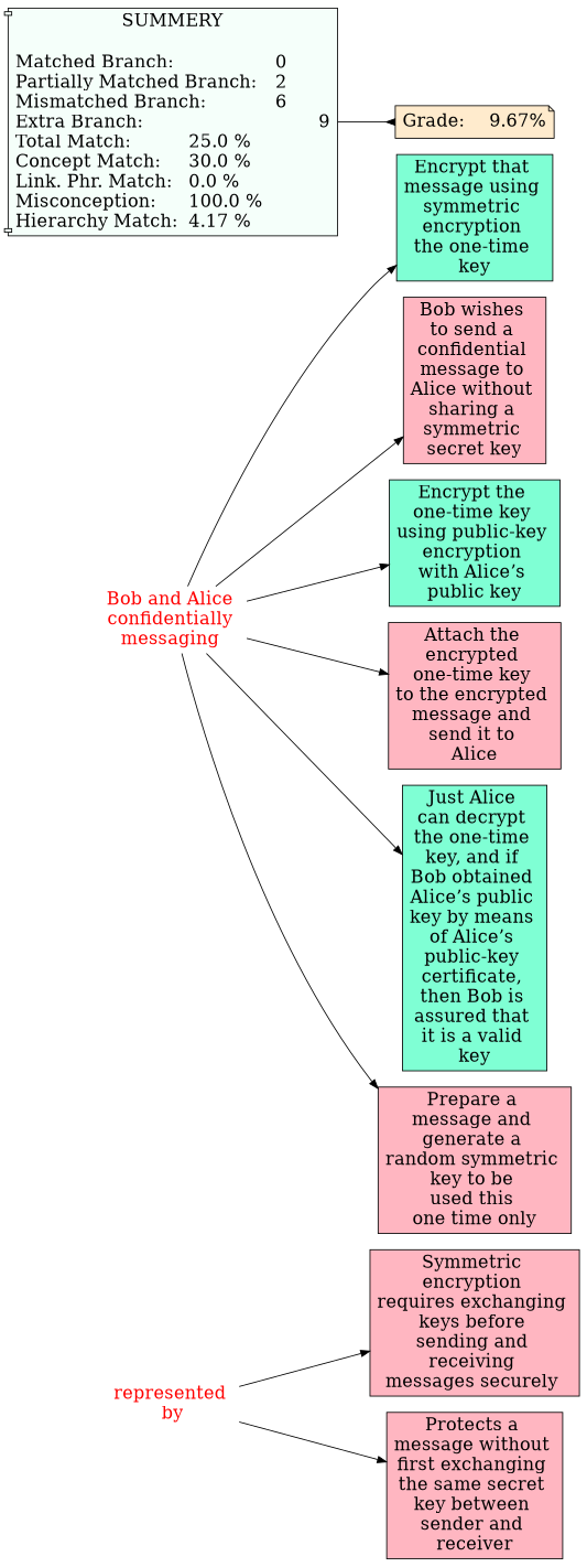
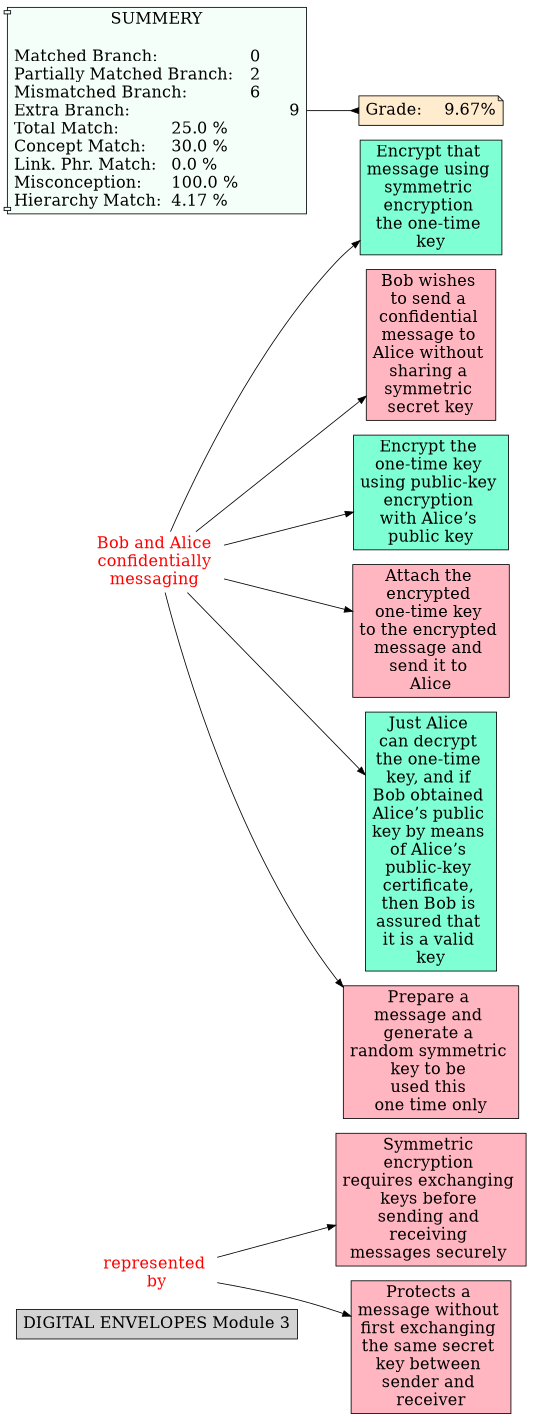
  digraph {
    rankdir=LR
    node [Gsplines=true fontsize=20 shape=rect style=filled fillcolor="#FFB6C1"]
    edge [constraint=true]
+   n1 [label="DIGITAL ENVELOPES Module 3" fillcolor=""]
    n2 [fontcolor=red label="represented \nby" shape=none style="" fillcolor=""]
    n3 [label="Symmetric \nencryption \nrequires exchanging \nkeys before \nsending and \nreceiving \nmessages securely \n"]
    n4 [label="Protects a \nmessage without \nfirst exchanging \nthe same secret \nkey between \nsender and \nreceiver"]
    n5 [fontcolor=red label="Bob and Alice \nconfidentially \nmessaging \n" shape=none style="" fillcolor=""]
    n6 [fillcolor=aquamarine label="Encrypt that \nmessage using \nsymmetric \nencryption \nthe one-time \nkey"]
    n7 [label="Bob wishes \nto send a \nconfidential \nmessage to \nAlice without \nsharing a \nsymmetric \nsecret key\n"]
    n8 [fillcolor=aquamarine label="Encrypt the \none-time key \nusing public-key \nencryption \nwith Alice’s \npublic key\n"]
    n9 [label="Attach the \nencrypted \none-time key \nto the encrypted \nmessage and \nsend it to \nAlice"]
    n10 [fillcolor=aquamarine label="Just Alice \ncan decrypt \nthe one-time \nkey, and if \nBob obtained \nAlice’s public \nkey by means \nof Alice’s \npublic-key \ncertificate, \nthen Bob is \nassured that \nit is a valid \nkey"]
    n11 [label="Prepare a \nmessage and \ngenerate a \nrandom symmetric \nkey to be \nused this \none time only\n"]
    n12 [fillcolor="#F5FFFA" label="SUMMERY\n\nMatched Branch:			0\lPartially Matched Branch:	2\lMismatched Branch:		6\lExtra Branch:				9\lTotal Match:		25.0 %\lConcept Match:	30.0 %\lLink. Phr. Match:	0.0 %\lMisconception:	100.0 %\lHierarchy Match:	4.17 %\l" shape=component]
    n13 [fillcolor="#FFEBCD" label="Grade:	9.67%" shape=note]
    n2 -> n3
    n2 -> n4
    n5 -> n6
    n5 -> n7
    n5 -> n8
    n5 -> n9
    n5 -> n10
    n5 -> n11
    n12 -> n13 [arrowhead=inv color=black]
  }
